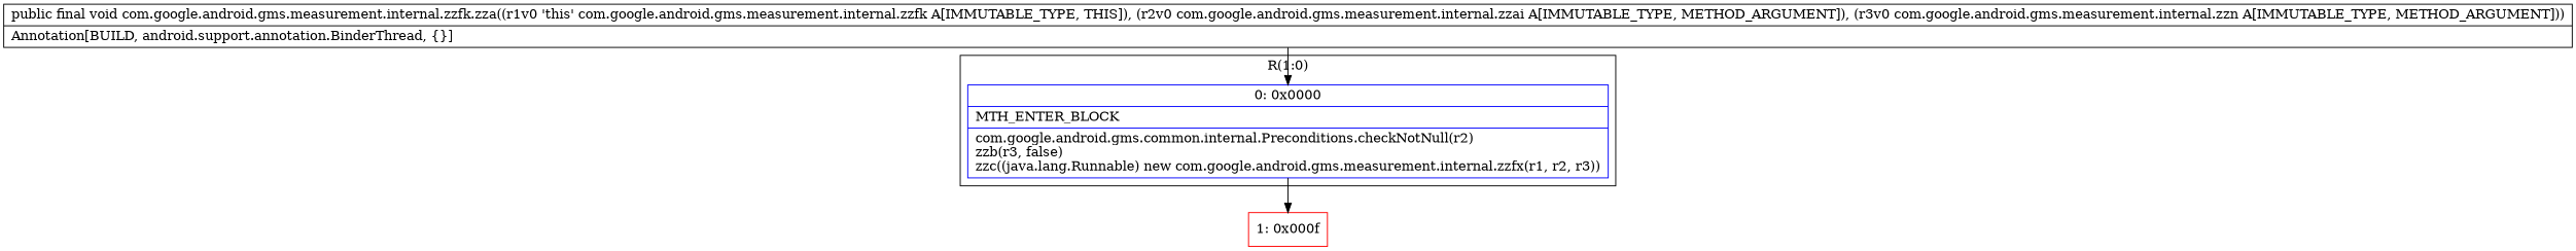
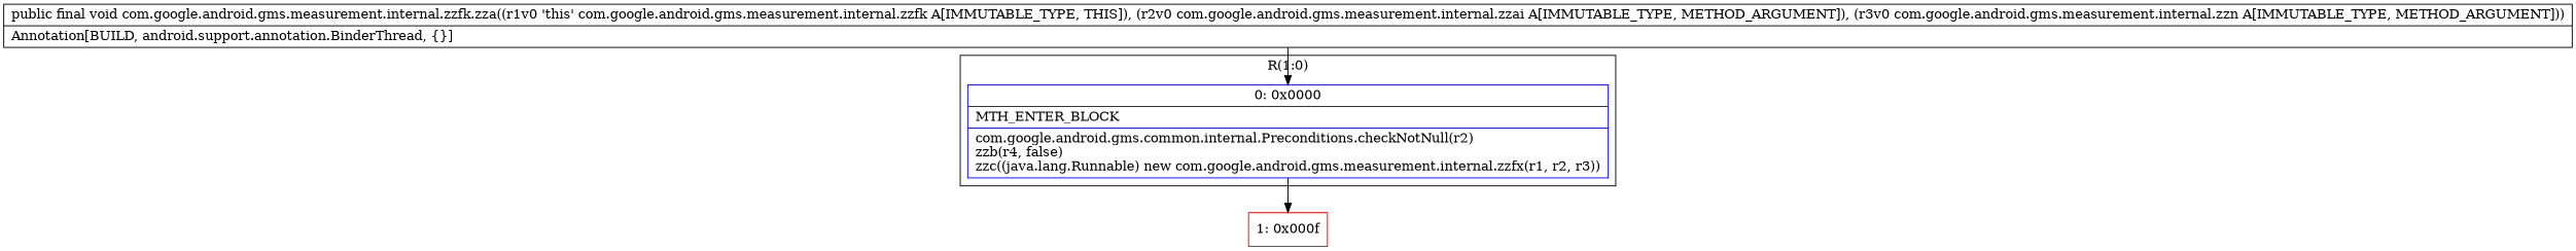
  digraph {
    node [shape=record]
-   n1 [color=blue label="{0\:\ 0x0000|MTH_ENTER_BLOCK\l|com.google.android.gms.common.internal.Preconditions.checkNotNull(r2)\lzzb(r3, false)\lzzc((java.lang.Runnable) new com.google.android.gms.measurement.internal.zzfx(r1, r2, r3))\l}"]
+   n1 [color=blue label="{0\:\ 0x0000|MTH_ENTER_BLOCK\l|com.google.android.gms.common.internal.Preconditions.checkNotNull(r2)\lzzb(r4, false)\lzzc((java.lang.Runnable) new com.google.android.gms.measurement.internal.zzfx(r1, r2, r3))\l}"]
    n2 [color=red label="{1\:\ 0x000f}"]
    n3 [label="{public final void com.google.android.gms.measurement.internal.zzfk.zza((r1v0 'this' com.google.android.gms.measurement.internal.zzfk A[IMMUTABLE_TYPE, THIS]), (r2v0 com.google.android.gms.measurement.internal.zzai A[IMMUTABLE_TYPE, METHOD_ARGUMENT]), (r3v0 com.google.android.gms.measurement.internal.zzn A[IMMUTABLE_TYPE, METHOD_ARGUMENT]))  | Annotation[BUILD, android.support.annotation.BinderThread, \{\}]\l}"]
    subgraph cluster_1 {
      label="R(1:0)"
      n1
    }
    n1 -> n2
    n3 -> n1
  }
